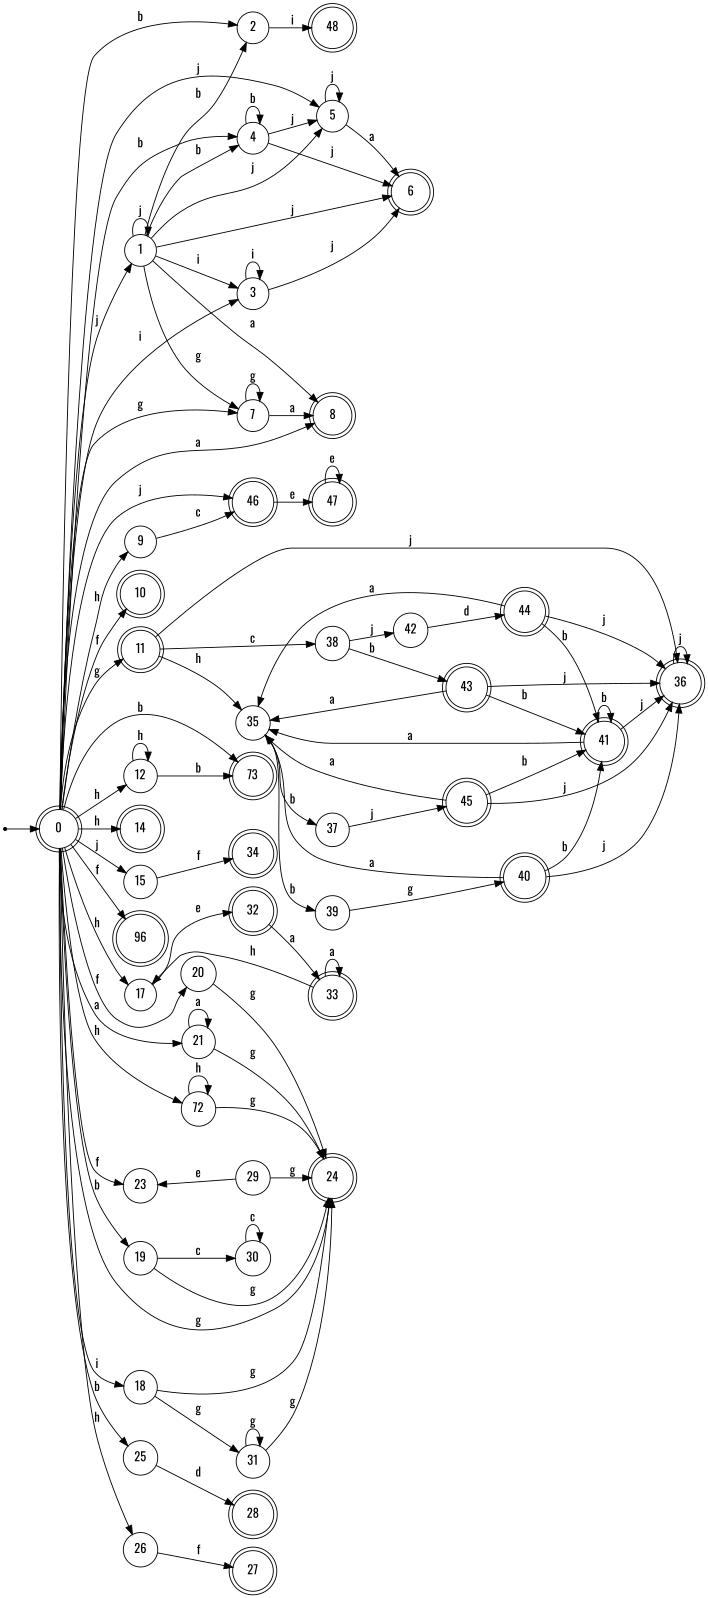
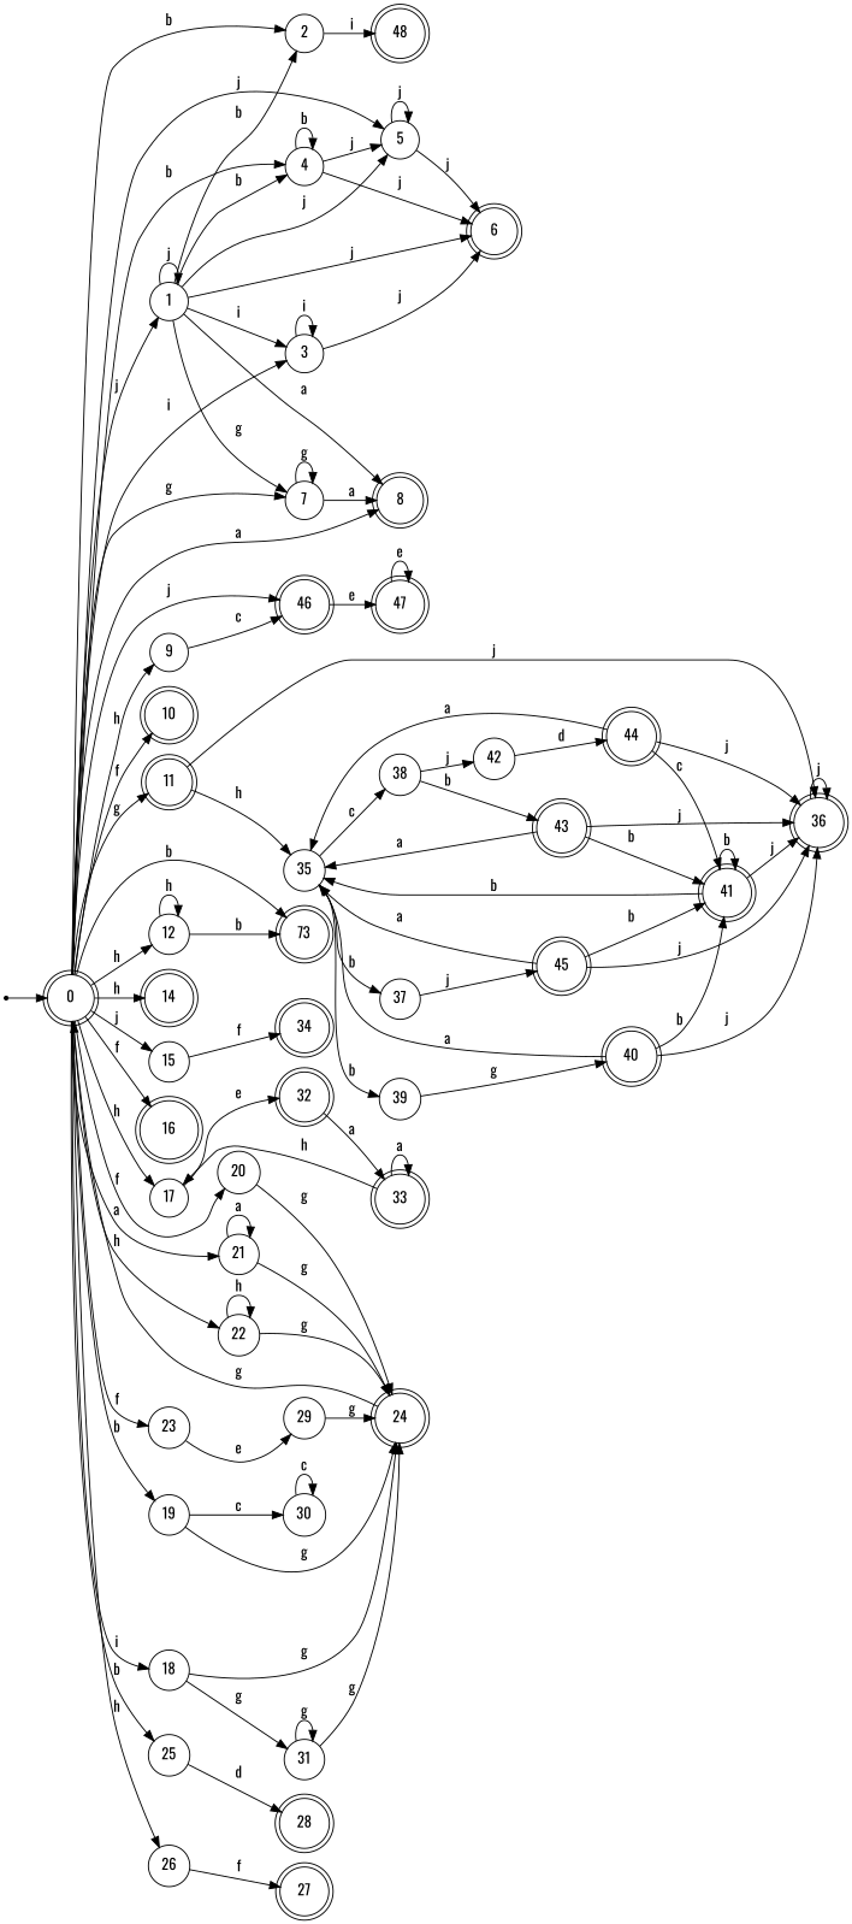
  digraph {
    fontname=Oswald
    rankdir=LR
    node [fontname=Oswald shape=circle]
    edge [fontname=Oswald]
    dummy0 [shape=point]
    0 [shape=doublecircle]
    1
    2
    3
    4
    5
    7
    8 [shape=doublecircle]
    9
    10 [shape=doublecircle]
    11 [shape=doublecircle]
    12
    n14 [label=73 shape=doublecircle]
    14 [shape=doublecircle]
    15
-   16 [shape=doublecircle label=96]
+   16 [shape=doublecircle]
    17
    18
    19
    20
    21
-   22 [label=72]
+   22
    23
    24 [shape=doublecircle]
    25
    26
    46 [shape=doublecircle]
    6 [shape=doublecircle]
    48 [shape=doublecircle]
    35
    36 [shape=doublecircle]
    34 [shape=doublecircle]
    32 [shape=doublecircle]
    31
    30
    29
    28 [shape=doublecircle]
    27 [shape=doublecircle]
    47 [shape=doublecircle]
    37
    38
    39
    33 [shape=doublecircle]
    45 [shape=doublecircle]
    42
    43 [shape=doublecircle]
    40 [shape=doublecircle]
    41 [shape=doublecircle]
    44 [shape=doublecircle]
    dummy0 -> 0
    0 -> 1 [label=j]
    0 -> 2 [label=b]
    0 -> 3 [label=i]
    0 -> 4 [label=b]
    0 -> 5 [label=j]
    0 -> 7 [label=g]
    0 -> 8 [label=a]
    0 -> 9 [label=h]
    0 -> 10 [label=f]
    0 -> 11 [label=g]
    0 -> 12 [label=h]
    0 -> n14 [label=b]
    0 -> 14 [label=h]
    0 -> 15 [label=j]
    0 -> 16 [label=f]
    0 -> 17 [label=h]
    0 -> 18 [label=i]
    0 -> 19 [label=b]
    0 -> 20 [label=f]
    0 -> 21 [label=a]
    0 -> 22 [label=h]
    0 -> 23 [label=f]
-   0 -> 24 [label=g]
+   24 -> 0 [label=g]
    0 -> 25 [label=b]
    0 -> 26 [label=h]
    0 -> 46 [label=j]
    1 -> 1 [label=j]
    1 -> 2 [label=b]
    1 -> 3 [label=i]
    1 -> 4 [label=b]
    1 -> 5 [label=j]
    1 -> 7 [label=g]
    1 -> 8 [label=a]
    1 -> 6 [label=j]
    2 -> 48 [label=i]
    3 -> 3 [label=i]
    3 -> 6 [label=j]
    4 -> 4 [label=b]
    4 -> 5 [label=j]
    4 -> 6 [label=j]
    5 -> 5 [label=j]
-   5 -> 6 [label=a]
+   5 -> 6 [label=j]
    7 -> 7 [label=g]
    7 -> 8 [label=a]
    9 -> 46 [label=c]
    11 -> 35 [label=h]
    11 -> 36 [label=j]
    12 -> 12 [label=h]
    12 -> n14 [label=b]
    15 -> 34 [label=f]
    17 -> 32 [label=e]
    18 -> 24 [label=g]
    18 -> 31 [label=g]
    19 -> 24 [label=g]
    19 -> 30 [label=c]
    20 -> 24 [label=g]
    21 -> 21 [label=a]
    21 -> 24 [label=g]
    22 -> 22 [label=h]
    22 -> 24 [label=g]
-   29 -> 23 [label=e]
+   23 -> 29 [label=e]
    25 -> 28 [label=d]
    26 -> 27 [label=f]
    46 -> 47 [label=e]
    35 -> 37 [label=b]
-   11 -> 38 [label=c]
+   35 -> 38 [label=c]
    35 -> 39 [label=b]
    36 -> 36 [label=j]
    32 -> 33 [label=a]
    31 -> 24 [label=g]
    31 -> 31 [label=g]
    30 -> 30 [label=c]
    29 -> 24 [label=g]
    47 -> 47 [label=e]
    37 -> 45 [label=j]
    38 -> 42 [label=j]
    38 -> 43 [label=b]
    39 -> 40 [label=g]
    33 -> 17 [label=h]
    33 -> 33 [label=a]
    45 -> 35 [label=a]
    45 -> 36 [label=j]
    45 -> 41 [label=b]
    42 -> 44 [label=d]
    43 -> 35 [label=a]
    43 -> 36 [label=j]
    43 -> 41 [label=b]
    40 -> 35 [label=a]
    40 -> 36 [label=j]
    40 -> 41 [label=b]
-   41 -> 35 [label=a]
+   41 -> 35 [label=b]
    41 -> 36 [label=j]
    41 -> 41 [label=b]
    44 -> 35 [label=a]
    44 -> 36 [label=j]
-   44 -> 41 [label=b]
+   44 -> 41 [label=c]
  }
